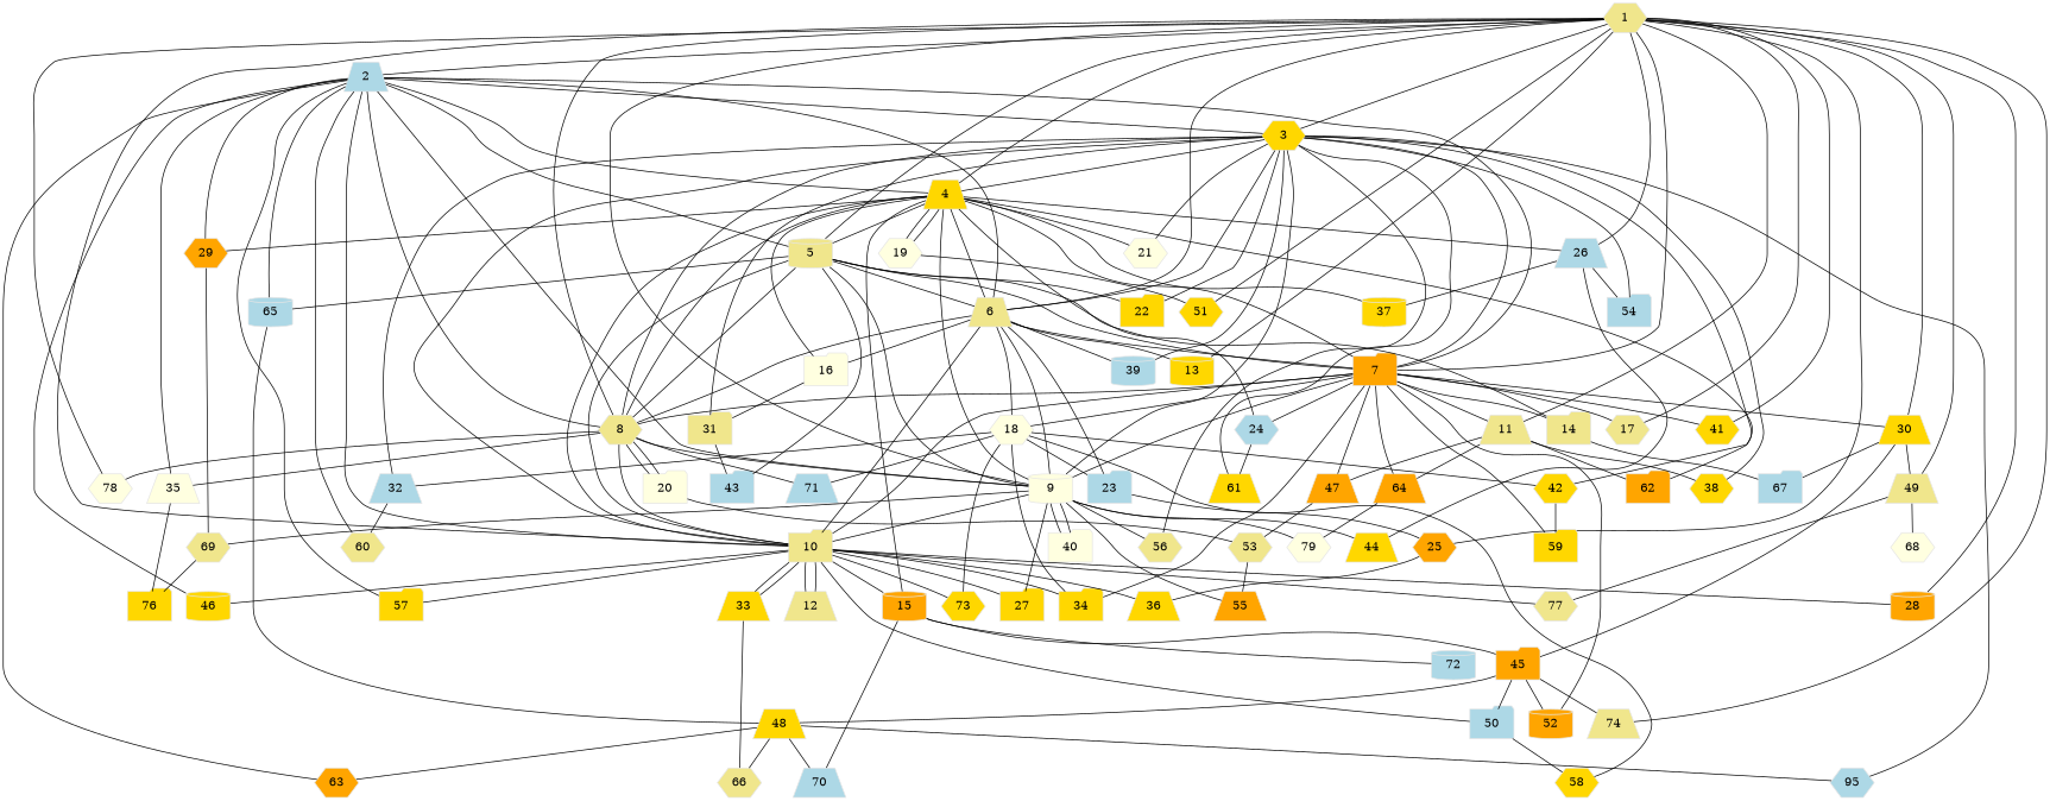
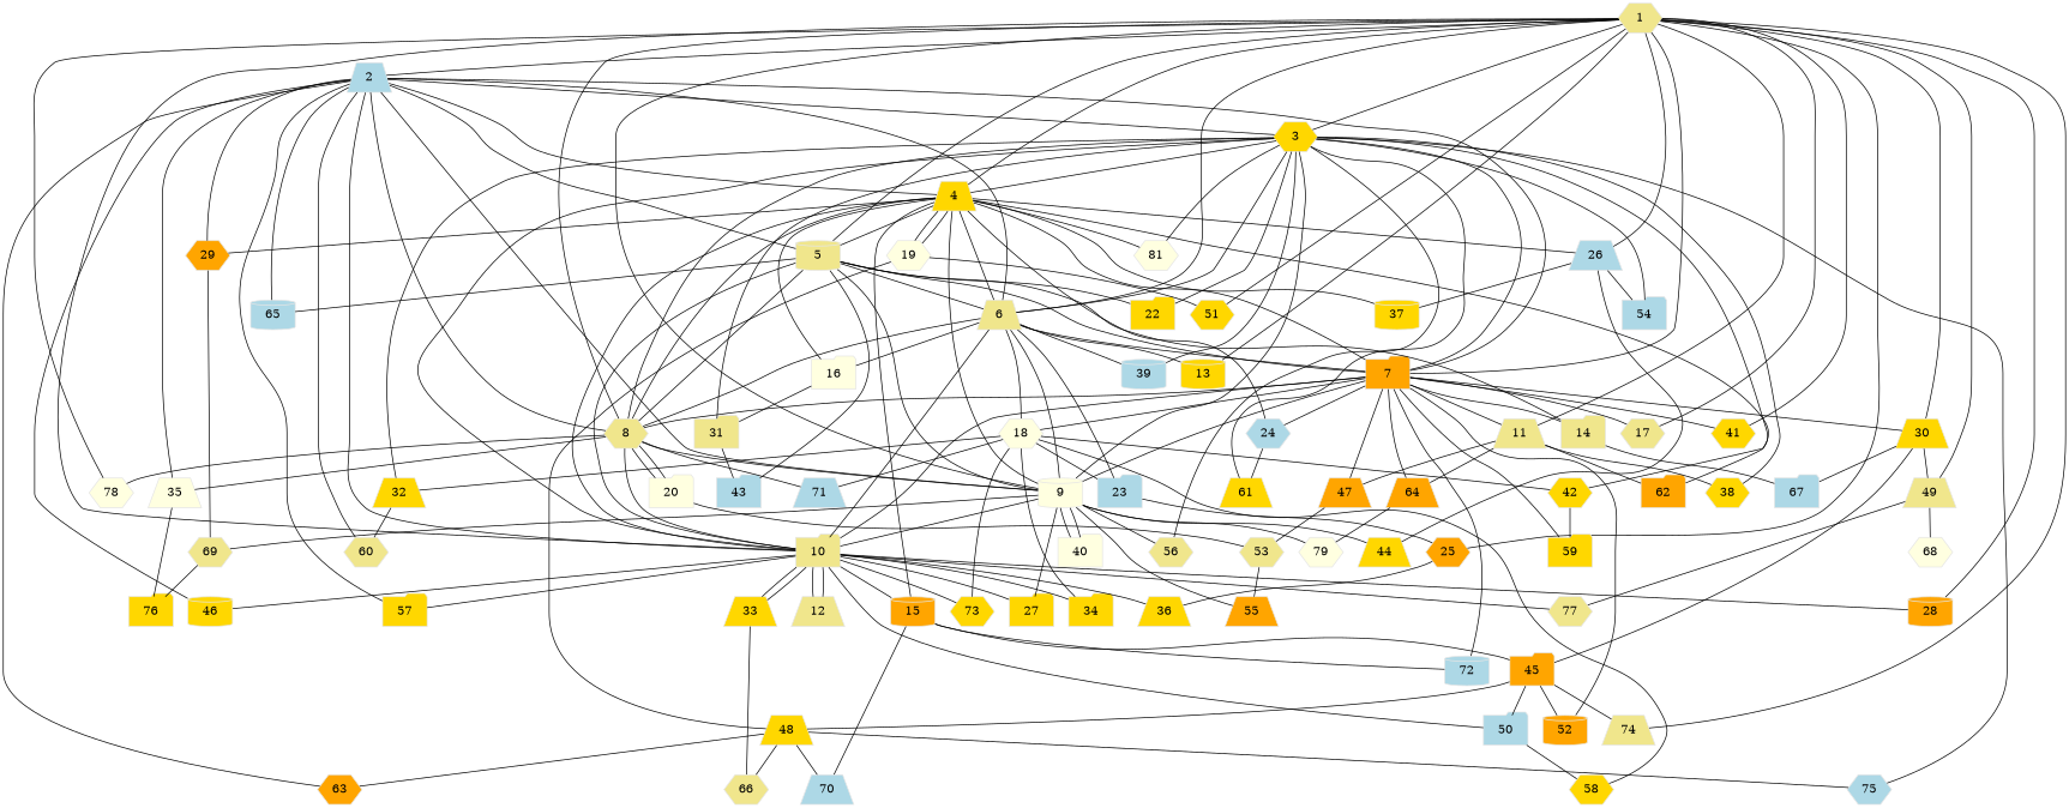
  graph {
    node [color=gray90 fillcolor=gold shape=hexagon style=filled]
    1 [fillcolor=khaki]
    2 [fillcolor=lightblue shape=trapezium]
    3
    4 [shape=trapezium]
    5 [fillcolor=khaki shape=cylinder]
    6 [fillcolor=khaki shape=trapezium]
    7 [fillcolor=orange shape=folder]
    8 [fillcolor=khaki]
    9 [fillcolor=lightyellow shape=cylinder]
    10 [fillcolor=khaki shape=folder]
    11 [fillcolor=khaki shape=trapezium]
    13 [shape=cylinder]
    17 [fillcolor=khaki]
    25 [fillcolor=orange]
    26 [fillcolor=lightblue shape=trapezium]
    28 [fillcolor=orange shape=cylinder]
    30 [shape=trapezium]
    41
    49 [fillcolor=khaki shape=trapezium]
    51
    74 [fillcolor=khaki shape=trapezium]
    78 [fillcolor=lightyellow]
    29 [fillcolor=orange]
    35 [fillcolor=lightyellow shape=trapezium]
    46 [shape=cylinder]
    57 [shape=folder]
    60 [fillcolor=khaki]
    63 [fillcolor=orange]
    65 [fillcolor=lightblue shape=cylinder]
-   21 [fillcolor=lightyellow]
+   21 [fillcolor=lightyellow label=81]
    22 [shape=folder]
    31 [fillcolor=khaki shape=folder]
-   32 [fillcolor=lightblue shape=trapezium]
+   32 [shape=trapezium]
    38
    39 [fillcolor=lightblue shape=cylinder]
    42
    54 [fillcolor=lightblue shape=folder]
    56 [fillcolor=khaki]
    61 [shape=trapezium]
-   75 [fillcolor=lightblue label=95]
+   75 [fillcolor=lightblue]
    15 [fillcolor=orange shape=cylinder]
    16 [fillcolor=lightyellow shape=folder]
    19 [fillcolor=lightyellow]
    24 [fillcolor=lightblue]
    37 [shape=cylinder]
    62 [fillcolor=orange shape=folder]
    14 [fillcolor=khaki shape=folder]
    43 [fillcolor=lightblue shape=folder]
    18 [fillcolor=lightyellow]
    23 [fillcolor=lightblue shape=folder]
    47 [fillcolor=orange shape=trapezium]
    52 [fillcolor=orange shape=cylinder]
    59 [shape=folder]
    64 [fillcolor=orange shape=trapezium]
    72 [fillcolor=lightblue shape=cylinder]
    20 [fillcolor=lightyellow shape=folder]
    71 [fillcolor=lightblue shape=trapezium]
    27 [shape=folder]
    40 [fillcolor=lightyellow shape=folder]
    44 [shape=trapezium]
    55 [fillcolor=orange shape=trapezium]
    69 [fillcolor=khaki]
    79 [fillcolor=lightyellow]
    12 [fillcolor=khaki shape=trapezium]
    33 [shape=trapezium]
    34 [shape=folder]
    36 [shape=trapezium]
    50 [fillcolor=lightblue shape=folder]
    73
    77 [fillcolor=khaki]
    67 [fillcolor=lightblue shape=folder]
    45 [fillcolor=orange shape=folder]
    68 [fillcolor=lightyellow]
    76 [shape=folder]
    70 [fillcolor=lightblue shape=trapezium]
    48 [shape=trapezium]
    58
    53 [fillcolor=khaki]
    66 [fillcolor=khaki]
    1 -- 2
    1 -- 3
    1 -- 4
    1 -- 5
    1 -- 6
    1 -- 7
    1 -- 8
    1 -- 9
    1 -- 10
    1 -- 11
    1 -- 13
    1 -- 17
    1 -- 25
    1 -- 26
    1 -- 28
    1 -- 30
    1 -- 41
    1 -- 49
    1 -- 51
    1 -- 74
    1 -- 78
    2 -- 3
    2 -- 4
    2 -- 5
    2 -- 6
    2 -- 7
    2 -- 8
    2 -- 9
    2 -- 10
    2 -- 29
    2 -- 35
    2 -- 46
    2 -- 57
    2 -- 60
    2 -- 63
    2 -- 65
    3 -- 4
    3 -- 6
    3 -- 7
    3 -- 8
    3 -- 9
    3 -- 10
    3 -- 21
    3 -- 22
    3 -- 31
    3 -- 32
    3 -- 38
    3 -- 39
    3 -- 42
    3 -- 54
    3 -- 56
    3 -- 61
    3 -- 75
    4 -- 5
    4 -- 6
    4 -- 7
    4 -- 8
    4 -- 9
    4 -- 10
    4 -- 26
    4 -- 29
    4 -- 21
    4 -- 15
    4 -- 16
    4 -- 19
    4 -- 19
    4 -- 24
    4 -- 37
    4 -- 62
    5 -- 6
    5 -- 7
    5 -- 8
    5 -- 9
    5 -- 10
    5 -- 65
    5 -- 22
    5 -- 14
    5 -- 43
    6 -- 7
    6 -- 8
    6 -- 9
    6 -- 10
    6 -- 13
    6 -- 39
    6 -- 16
    6 -- 18
    6 -- 23
    7 -- 8
    7 -- 9
    7 -- 10
    7 -- 11
    7 -- 17
    7 -- 30
    7 -- 41
    7 -- 24
    7 -- 14
    7 -- 18
    7 -- 47
    7 -- 52
    7 -- 59
    7 -- 64
-   7 -- 34
+   7 -- 72
    8 -- 9
    8 -- 10
    8 -- 78
    8 -- 35
    8 -- 20
    8 -- 20
    8 -- 71
    9 -- 10
    9 -- 56
    9 -- 27
    9 -- 40
    9 -- 40
    9 -- 44
    9 -- 55
    9 -- 69
    9 -- 79
    10 -- 28
    10 -- 46
    10 -- 57
    10 -- 15
    10 -- 27
    10 -- 12
    10 -- 12
    10 -- 33
    10 -- 33
    10 -- 34
    10 -- 36
    10 -- 50
    10 -- 73
    10 -- 77
    11 -- 38
    11 -- 62
    11 -- 47
    11 -- 64
    25 -- 36
    26 -- 54
    26 -- 37
    26 -- 44
    30 -- 49
    30 -- 67
    30 -- 45
    49 -- 77
    49 -- 68
    29 -- 69
    35 -- 76
    31 -- 43
    32 -- 60
    42 -- 59
    15 -- 72
    15 -- 45
    15 -- 70
    16 -- 31
    19 -- 51
-   65 -- 48
+   19 -- 48
    24 -- 61
    14 -- 67
    18 -- 32
    18 -- 42
    18 -- 23
    18 -- 71
    18 -- 34
    18 -- 73
    18 -- 58
    23 -- 25
    47 -- 53
    64 -- 79
    20 -- 53
    69 -- 76
    33 -- 66
    50 -- 58
    45 -- 74
    45 -- 52
    45 -- 50
    45 -- 48
    48 -- 63
    48 -- 75
    48 -- 70
    48 -- 66
    53 -- 55
  }
